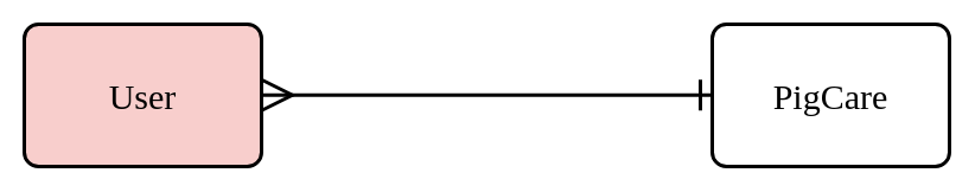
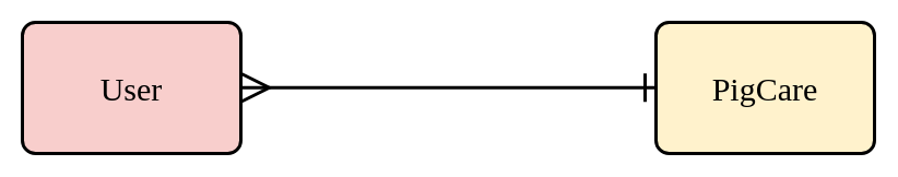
  <mxCell id="0" />
  <mxCell id="1" parent="0" />
  <mxCell id="2" value="" style="edgeStyle=entityRelationEdgeStyle;fontSize=12;html=1;endArrow=ERone;startArrow=ERmany;rounded=0;strokeWidth=3;endSize=22;targetPerimeterSpacing=0;startSize=22;exitX=1;exitY=0.5;exitDx=0;exitDy=0;entryX=0;entryY=0.5;entryDx=0;entryDy=0;endFill=0;" parent="1" edge="1"><mxGeometry width="100" height="100" relative="1" as="geometry"><mxPoint x="220" y="79.75" as="sourcePoint" /><mxPoint x="603" y="79.75" as="targetPoint" /></mxGeometry></mxCell>
  <mxCell id="3" value="&lt;font style=&quot;font-size: 30px;&quot;&gt;User&lt;/font&gt;" style="rounded=1;arcSize=10;whiteSpace=wrap;html=1;align=center;fontFamily=Times New Roman;fontSize=35;strokeWidth=3;fillColor=#f8cecc;" parent="1" vertex="1"><mxGeometry x="20" y="20" width="200" height="120" as="geometry" /></mxCell>
- <mxCell id="4" value="&lt;font style=&quot;font-size: 30px;&quot;&gt;PigCare&lt;/font&gt;" style="rounded=1;arcSize=10;whiteSpace=wrap;html=1;align=center;fontFamily=Times New Roman;fontSize=35;strokeWidth=3;" parent="1" vertex="1"><mxGeometry x="600" y="20" width="200" height="120" as="geometry" /></mxCell>
+ <mxCell id="4" value="&lt;font style=&quot;font-size: 30px;&quot;&gt;PigCare&lt;/font&gt;" style="rounded=1;arcSize=10;whiteSpace=wrap;html=1;align=center;fontFamily=Times New Roman;fontSize=35;strokeWidth=3;fillColor=#fff2cc;" parent="1" vertex="1"><mxGeometry x="600" y="20" width="200" height="120" as="geometry" /></mxCell>
